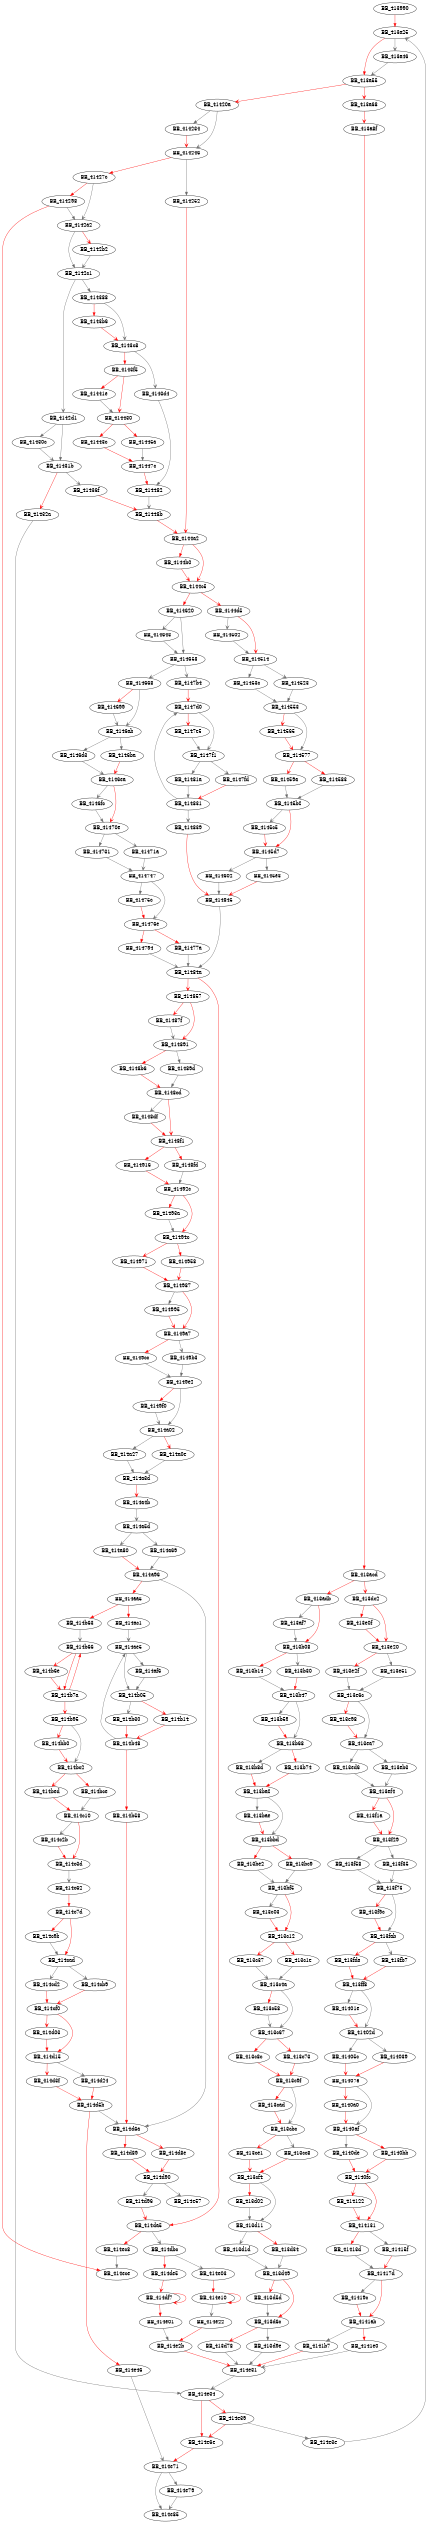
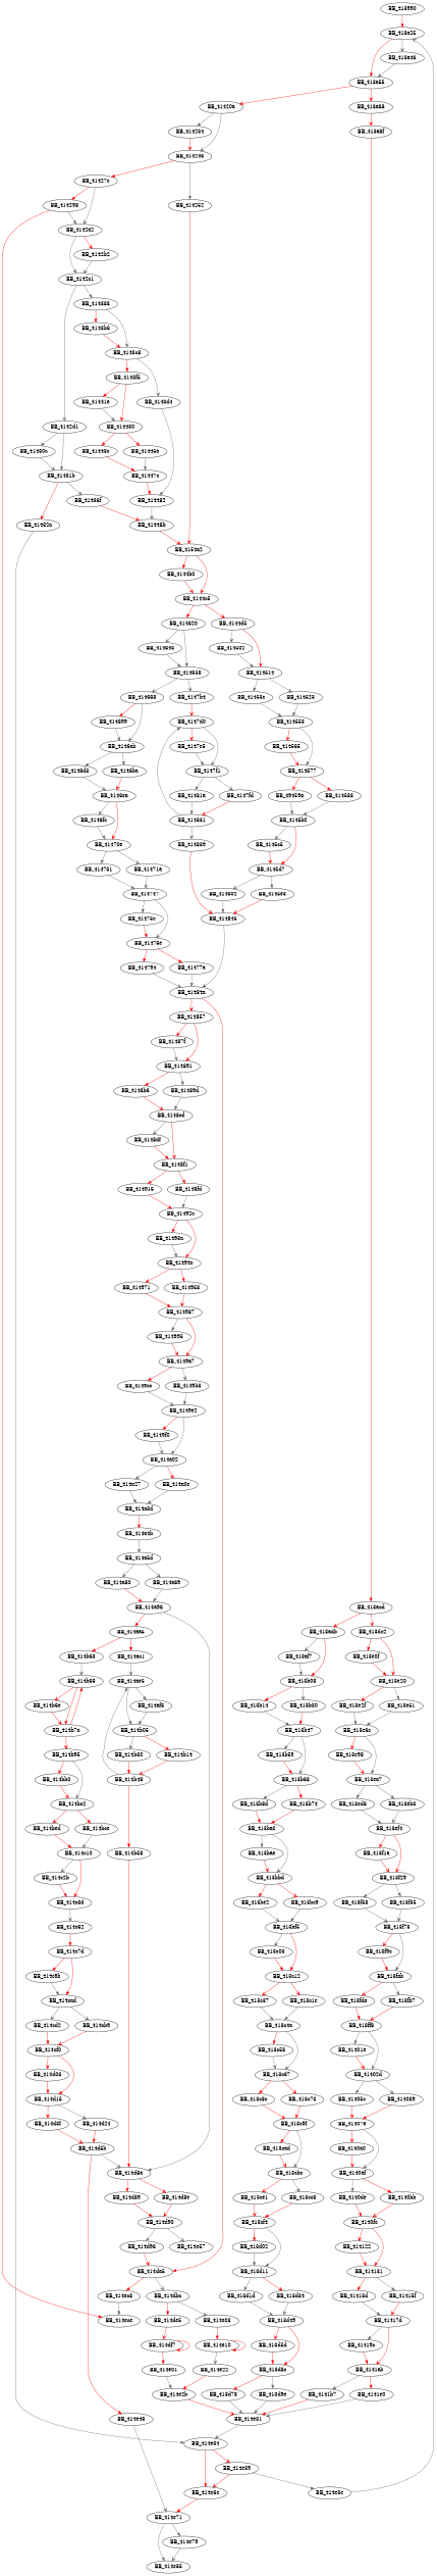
  digraph {
    edge [arrowhead=vee color=red]
    BB_413990
    BB_413a25
    BB_413a46
    BB_413a55
    BB_413a68
    BB_41420a
    BB_413a8f
    BB_414234
    BB_414246
    BB_413acd
    BB_414252
    BB_41427c
    BB_413adb
    BB_413dc2
    BB_413af7
    BB_413b08
    BB_413e0f
    BB_413e20
    BB_413b14
    BB_413b30
    BB_413e2f
    BB_413e51
    BB_413b47
    BB_413b59
    BB_413b68
    BB_413b74
    BB_413b8d
    BB_413ba0
    BB_413bae
    BB_413bbd
    BB_413bc9
    BB_413be2
    BB_413bf5
    BB_413c03
    BB_413c12
    BB_413c1e
    BB_413c37
    BB_413c4a
    BB_413c58
    BB_413c67
    BB_413c73
    BB_413c8c
    BB_413c9f
    BB_413cad
    BB_413cbc
    BB_413cc8
    BB_413ce1
    BB_413cf4
    BB_413d02
    BB_413d11
    BB_413d1d
    BB_413d34
    BB_413d49
    BB_413d5d
    BB_413d6c
    BB_413d78
    BB_413d9e
    BB_414e31
    BB_414e34
    BB_414e39
    BB_414e6e
    BB_413e6c
    BB_413e98
    BB_413ea7
    BB_413eb3
    BB_413ed6
    BB_413ef4
    BB_413f1a
    BB_413f29
    BB_413f35
    BB_413f58
    BB_413f76
    BB_413f9c
    BB_413fab
    BB_413fb7
    BB_413fda
    BB_413ff8
    BB_41401e
    BB_41402d
    BB_414039
    BB_41405c
    BB_41407a
    BB_4140a0
    BB_4140af
    BB_4140bb
    BB_4140de
    BB_4140fc
    BB_414122
    BB_414131
    BB_41413d
    BB_41415f
    BB_41417d
    BB_41419c
    BB_4141ab
    BB_4141b7
    BB_4141e0
-   BB_4144a2
+   BB_4144a2 [label=BB_4154a2]
    BB_414298
    BB_4142a2
    BB_4144b0
    BB_4144c5
    BB_414ece
    BB_4142b2
    BB_4142c1
    BB_4144d5
    BB_414620
    BB_4142d1
    BB_414388
    BB_41430c
    BB_41431b
    BB_4143b6
    BB_4143c8
    BB_41432a
    BB_41436f
    BB_4143d4
    BB_4143f5
    BB_41448b
    BB_414e3e
    BB_414e71
    BB_414482
    BB_41441e
    BB_414430
    BB_41443c
    BB_41445a
    BB_41447c
    BB_414502
    BB_414514
    BB_414643
    BB_414658
    BB_414523
    BB_41453c
    BB_414668
    BB_4147b4
    BB_414553
    BB_414565
    BB_414577
    BB_414583
-   BB_41459a
+   BB_41459a [label=BB_49459a]
    BB_4145b0
    BB_4145c5
    BB_4145d7
    BB_4145e3
    BB_414602
    BB_414845
    BB_41484a
    BB_414857
    BB_414da5
    BB_414699
    BB_4146ab
    BB_4147d0
    BB_4146ba
    BB_4146d3
    BB_4147e5
    BB_4147f1
    BB_4146ea
    BB_4146fc
    BB_41470e
    BB_41471a
    BB_414731
    BB_414747
    BB_41475c
    BB_41476e
    BB_41477a
    BB_414794
    BB_41487f
    BB_414891
    BB_414dbc
    BB_414ec8
    BB_4147fd
    BB_41481a
    BB_414831
    BB_414839
    BB_41489d
    BB_4148b6
    BB_414de5
    BB_414e03
    BB_4148cd
    BB_4148df
    BB_4148f1
    BB_4148fd
    BB_414916
    BB_41492c
    BB_41493a
    BB_41494c
    BB_414958
    BB_414971
    BB_414987
    BB_414995
    BB_4149a7
    BB_4149b3
    BB_4149cc
    BB_4149e2
    BB_4149f0
    BB_414a02
    BB_414a0e
    BB_414a27
    BB_414a3d
    BB_414a4b
    BB_414a5d
    BB_414a69
    BB_414a80
    BB_414a96
    BB_414aa5
    BB_414d6a
    BB_414ac1
    BB_414b63
    BB_414d89
    BB_414d8e
    BB_414ae5
    BB_414b66
    BB_414d90
    BB_414af6
    BB_414b05
    BB_414b6e
    BB_414b7a
    BB_414b14
    BB_414b30
    BB_414b48
    BB_414b58
    BB_414b95
    BB_414bb0
    BB_414bc2
    BB_414bce
    BB_414bed
    BB_414c10
    BB_414c2b
    BB_414c3d
    BB_414c62
    BB_414c7d
    BB_414c9b
    BB_414cad
    BB_414cb9
    BB_414cd2
    BB_414cf0
    BB_414d03
    BB_414d15
    BB_414d24
    BB_414d3f
    BB_414d5b
    BB_414e46
    BB_414e79
    BB_414e85
    BB_414d96
    BB_414e57
    BB_414df7
    BB_414e10
    BB_414e01
    BB_414e22
    BB_414e2b
    BB_413990 -> BB_413a25 [arrowhead=normal]
    BB_413a25 -> BB_413a46 [color=gray40]
    BB_413a25 -> BB_413a55 [arrowhead=normal]
    BB_413a46 -> BB_413a55 [color=gray40]
    BB_413a55 -> BB_413a68
    BB_413a55 -> BB_41420a
    BB_413a68 -> BB_413a8f
    BB_41420a -> BB_414234 [arrowhead=normal color=gray40]
    BB_41420a -> BB_414246 [color=gray40]
    BB_413a8f -> BB_413acd [arrowhead=normal]
    BB_414234 -> BB_414246
    BB_414246 -> BB_414252 [arrowhead=normal color=gray40]
    BB_414246 -> BB_41427c [arrowhead=normal]
    BB_413acd -> BB_413adb
    BB_413acd -> BB_413dc2
    BB_414252 -> BB_4144a2
    BB_41427c -> BB_414298 [arrowhead=normal]
    BB_41427c -> BB_4142a2 [color=gray40]
    BB_413adb -> BB_413af7 [color=gray40]
    BB_413adb -> BB_413b08 [arrowhead=normal]
    BB_413dc2 -> BB_413e0f [arrowhead=normal]
    BB_413dc2 -> BB_413e20
    BB_413af7 -> BB_413b08 [arrowhead=normal color=gray40]
    BB_413b08 -> BB_413b14 [arrowhead=normal]
    BB_413b08 -> BB_413b30 [color=gray40]
    BB_413e0f -> BB_413e20 [arrowhead=normal]
    BB_413e20 -> BB_413e2f
    BB_413e20 -> BB_413e51 [arrowhead=normal color=gray40]
    BB_413b14 -> BB_413b47 [arrowhead=normal color=gray40]
    BB_413b30 -> BB_413b47 [arrowhead=normal]
    BB_413e2f -> BB_413e6c [arrowhead=normal color=gray40]
    BB_413e51 -> BB_413e6c [arrowhead=normal color=gray40]
    BB_413b47 -> BB_413b59 [arrowhead=normal color=gray40]
    BB_413b47 -> BB_413b68 [color=gray40]
    BB_413b59 -> BB_413b68 [arrowhead=normal]
    BB_413b68 -> BB_413b74 [arrowhead=normal]
    BB_413b68 -> BB_413b8d [arrowhead=normal color=gray40]
    BB_413b74 -> BB_413ba0 [arrowhead=normal]
    BB_413b8d -> BB_413ba0 [arrowhead=normal]
    BB_413ba0 -> BB_413bae [arrowhead=normal color=gray40]
    BB_413ba0 -> BB_413bbd [color=gray40]
    BB_413bae -> BB_413bbd
    BB_413bbd -> BB_413bc9
    BB_413bbd -> BB_413be2 [arrowhead=normal]
    BB_413bc9 -> BB_413bf5 [arrowhead=normal color=gray40]
    BB_413be2 -> BB_413bf5 [color=gray40]
    BB_413bf5 -> BB_413c03 [color=gray40]
    BB_413bf5 -> BB_413c12 [arrowhead=normal]
    BB_413c03 -> BB_413c12 [arrowhead=normal]
    BB_413c12 -> BB_413c1e
    BB_413c12 -> BB_413c37
    BB_413c1e -> BB_413c4a [arrowhead=normal color=gray40]
    BB_413c37 -> BB_413c4a [color=gray40]
    BB_413c4a -> BB_413c58 [arrowhead=normal]
    BB_413c4a -> BB_413c67 [color=gray40]
    BB_413c58 -> BB_413c67 [color=gray40]
    BB_413c67 -> BB_413c73
    BB_413c67 -> BB_413c8c [arrowhead=normal]
    BB_413c73 -> BB_413c9f
    BB_413c8c -> BB_413c9f
    BB_413c9f -> BB_413cad [arrowhead=normal]
    BB_413c9f -> BB_413cbc [color=gray40]
    BB_413cad -> BB_413cbc
    BB_413cbc -> BB_413cc8 [color=gray40]
    BB_413cbc -> BB_413ce1
    BB_413cc8 -> BB_413cf4 [arrowhead=normal]
    BB_413ce1 -> BB_413cf4
    BB_413cf4 -> BB_413d02 [arrowhead=normal]
    BB_413cf4 -> BB_413d11 [arrowhead=normal color=gray40]
    BB_413d02 -> BB_413d11 [arrowhead=normal color=gray40]
    BB_413d11 -> BB_413d1d [color=gray40]
    BB_413d11 -> BB_413d34
    BB_413d1d -> BB_413d49 [color=gray40]
    BB_413d34 -> BB_413d49 [color=gray40]
    BB_413d49 -> BB_413d5d
    BB_413d49 -> BB_413d6c [arrowhead=normal]
-   BB_413d5d -> BB_413d6c [arrowhead=normal color=gray40]
+   BB_413d5d -> BB_413d6c [arrowhead=normal]
    BB_413d6c -> BB_413d78
    BB_413d6c -> BB_413d9e [arrowhead=normal color=gray40]
    BB_413d78 -> BB_414e31 [color=gray40]
    BB_413d9e -> BB_414e31 [arrowhead=normal color=gray40]
    BB_414e31 -> BB_414e34 [color=gray40]
    BB_414e34 -> BB_414e39
    BB_414e34 -> BB_414e6e [arrowhead=normal]
    BB_414e39 -> BB_414e6e
    BB_414e39 -> BB_414e3e [arrowhead=normal color=gray40]
    BB_414e6e -> BB_414e71 [arrowhead=normal]
    BB_413e6c -> BB_413e98
    BB_413e6c -> BB_413ea7 [arrowhead=normal color=gray40]
    BB_413e98 -> BB_413ea7
    BB_413ea7 -> BB_413eb3 [arrowhead=normal color=gray40]
    BB_413ea7 -> BB_413ed6 [arrowhead=normal color=gray40]
    BB_413eb3 -> BB_413ef4 [color=gray40]
    BB_413ed6 -> BB_413ef4 [arrowhead=normal color=gray40]
    BB_413ef4 -> BB_413f1a
    BB_413ef4 -> BB_413f29
    BB_413f1a -> BB_413f29
    BB_413f29 -> BB_413f35 [arrowhead=normal color=gray40]
    BB_413f29 -> BB_413f58 [arrowhead=normal color=gray40]
    BB_413f35 -> BB_413f76 [color=gray40]
    BB_413f58 -> BB_413f76 [color=gray40]
    BB_413f76 -> BB_413f9c
    BB_413f76 -> BB_413fab [arrowhead=normal color=gray40]
    BB_413f9c -> BB_413fab [arrowhead=normal]
    BB_413fab -> BB_413fb7 [color=gray40]
    BB_413fab -> BB_413fda
    BB_413fb7 -> BB_413ff8
    BB_413fda -> BB_413ff8 [arrowhead=normal]
    BB_413ff8 -> BB_41401e [arrowhead=normal color=gray40]
    BB_413ff8 -> BB_41402d [color=gray40]
    BB_41401e -> BB_41402d
    BB_41402d -> BB_414039 [color=gray40]
    BB_41402d -> BB_41405c [arrowhead=normal color=gray40]
    BB_414039 -> BB_41407a [arrowhead=normal]
    BB_41405c -> BB_41407a
    BB_41407a -> BB_4140a0
    BB_41407a -> BB_4140af [color=gray40]
    BB_4140a0 -> BB_4140af
    BB_4140af -> BB_4140bb [arrowhead=normal]
    BB_4140af -> BB_4140de [arrowhead=normal color=gray40]
    BB_4140bb -> BB_4140fc
    BB_4140de -> BB_4140fc [arrowhead=normal]
    BB_4140fc -> BB_414122
    BB_4140fc -> BB_414131 [arrowhead=normal]
    BB_414122 -> BB_414131
    BB_414131 -> BB_41413d [arrowhead=normal]
    BB_414131 -> BB_41415f [arrowhead=normal color=gray40]
    BB_41413d -> BB_41417d [arrowhead=normal color=gray40]
    BB_41415f -> BB_41417d
    BB_41417d -> BB_41419c [arrowhead=normal color=gray40]
    BB_41417d -> BB_4141ab
    BB_41419c -> BB_4141ab [arrowhead=normal]
    BB_4141ab -> BB_4141b7 [arrowhead=normal color=gray40]
    BB_4141ab -> BB_4141e0 [arrowhead=normal]
    BB_4141b7 -> BB_414e31 [arrowhead=normal]
    BB_4141e0 -> BB_414e31 [color=gray40]
    BB_4144a2 -> BB_4144b0 [arrowhead=normal]
    BB_4144a2 -> BB_4144c5
    BB_414298 -> BB_4142a2 [arrowhead=normal color=gray40]
    BB_414298 -> BB_414ece [arrowhead=normal]
    BB_4142a2 -> BB_4142b2
    BB_4142a2 -> BB_4142c1 [arrowhead=normal color=gray40]
    BB_4144b0 -> BB_4144c5
    BB_4144c5 -> BB_4144d5
    BB_4144c5 -> BB_414620 [arrowhead=normal]
    BB_4142b2 -> BB_4142c1 [color=gray40]
    BB_4142c1 -> BB_4142d1 [color=gray40]
    BB_4142c1 -> BB_414388 [arrowhead=normal color=gray40]
    BB_4144d5 -> BB_414502 [color=gray40]
    BB_4144d5 -> BB_414514
    BB_414620 -> BB_414643 [color=gray40]
    BB_414620 -> BB_414658 [arrowhead=normal color=gray40]
    BB_4142d1 -> BB_41430c [arrowhead=normal color=gray40]
    BB_4142d1 -> BB_41431b [arrowhead=normal color=gray40]
    BB_414388 -> BB_4143b6 [arrowhead=normal]
    BB_414388 -> BB_4143c8 [color=gray40]
    BB_41430c -> BB_41431b [color=gray40]
    BB_41431b -> BB_41432a
    BB_41431b -> BB_41436f [color=gray40]
    BB_4143b6 -> BB_4143c8
    BB_4143c8 -> BB_4143d4 [color=gray40]
    BB_4143c8 -> BB_4143f5 [arrowhead=normal]
    BB_41432a -> BB_414e34 [arrowhead=normal color=gray40]
    BB_41436f -> BB_41448b
    BB_4143d4 -> BB_414482 [arrowhead=normal color=gray40]
    BB_4143f5 -> BB_41441e [arrowhead=normal]
    BB_4143f5 -> BB_414430
    BB_41448b -> BB_4144a2
    BB_414e3e -> BB_413a25 [color=gray40]
    BB_414e71 -> BB_414e79 [arrowhead=normal color=gray40]
    BB_414e71 -> BB_414e85 [arrowhead=normal color=gray40]
    BB_414482 -> BB_41448b [color=gray40]
    BB_41441e -> BB_414430 [arrowhead=normal color=gray40]
    BB_414430 -> BB_41443c [arrowhead=normal]
    BB_414430 -> BB_41445a [arrowhead=normal]
    BB_41443c -> BB_41447c [arrowhead=normal]
    BB_41445a -> BB_41447c [arrowhead=normal color=gray40]
    BB_41447c -> BB_414482 [arrowhead=normal]
    BB_414502 -> BB_414514 [arrowhead=normal color=gray40]
    BB_414514 -> BB_414523 [color=gray40]
    BB_414514 -> BB_41453c [arrowhead=normal color=gray40]
    BB_414643 -> BB_414658 [arrowhead=normal color=gray40]
    BB_414658 -> BB_414668 [color=gray40]
    BB_414658 -> BB_4147b4 [color=gray40]
    BB_414523 -> BB_414553 [arrowhead=normal color=gray40]
    BB_41453c -> BB_414553 [arrowhead=normal color=gray40]
    BB_414668 -> BB_414699
    BB_414668 -> BB_4146ab [color=gray40]
    BB_4147b4 -> BB_4147d0
    BB_414553 -> BB_414565
    BB_414553 -> BB_414577 [arrowhead=normal color=gray40]
    BB_414565 -> BB_414577
    BB_414577 -> BB_414583 [arrowhead=normal]
    BB_414577 -> BB_41459a
    BB_414583 -> BB_4145b0 [arrowhead=normal color=gray40]
    BB_41459a -> BB_4145b0 [arrowhead=normal color=gray40]
    BB_4145b0 -> BB_4145c5 [color=gray40]
    BB_4145b0 -> BB_4145d7 [arrowhead=normal]
    BB_4145c5 -> BB_4145d7
    BB_4145d7 -> BB_4145e3 [arrowhead=normal color=gray40]
    BB_4145d7 -> BB_414602 [color=gray40]
    BB_4145e3 -> BB_414845
    BB_414602 -> BB_414845 [arrowhead=normal color=gray40]
    BB_414845 -> BB_41484a [arrowhead=normal color=gray40]
    BB_41484a -> BB_414857
    BB_41484a -> BB_414da5 [arrowhead=normal]
    BB_414857 -> BB_41487f
    BB_414857 -> BB_414891
    BB_414da5 -> BB_414dbc [color=gray40]
    BB_414da5 -> BB_414ec8 [arrowhead=normal]
    BB_414699 -> BB_4146ab [color=gray40]
    BB_4146ab -> BB_4146ba [arrowhead=normal color=gray40]
    BB_4146ab -> BB_4146d3 [arrowhead=normal color=gray40]
    BB_4147d0 -> BB_4147e5
    BB_4147d0 -> BB_4147f1 [color=gray40]
    BB_4146ba -> BB_4146ea
    BB_4146d3 -> BB_4146ea [color=gray40]
    BB_4147e5 -> BB_4147f1 [arrowhead=normal color=gray40]
    BB_4147f1 -> BB_4147fd [color=gray40]
    BB_4147f1 -> BB_41481a [arrowhead=normal color=gray40]
    BB_4146ea -> BB_4146fc [color=gray40]
    BB_4146ea -> BB_41470e
    BB_4146fc -> BB_41470e [arrowhead=normal color=gray40]
    BB_41470e -> BB_41471a [color=gray40]
    BB_41470e -> BB_414731 [arrowhead=normal color=gray40]
    BB_41471a -> BB_414747 [color=gray40]
    BB_414731 -> BB_414747 [arrowhead=normal color=gray40]
    BB_414747 -> BB_41475c [arrowhead=normal color=gray40]
    BB_414747 -> BB_41476e [color=gray40]
    BB_41475c -> BB_41476e [arrowhead=normal]
    BB_41476e -> BB_41477a [arrowhead=normal]
    BB_41476e -> BB_414794 [arrowhead=normal]
    BB_41477a -> BB_41484a [arrowhead=normal color=gray40]
    BB_414794 -> BB_41484a [color=gray40]
    BB_41487f -> BB_414891 [color=gray40]
    BB_414891 -> BB_41489d [arrowhead=normal color=gray40]
    BB_414891 -> BB_4148b6 [arrowhead=normal]
    BB_414dbc -> BB_414de5 [arrowhead=normal]
    BB_414dbc -> BB_414e03 [color=gray40]
    BB_414ec8 -> BB_414ece [arrowhead=normal color=gray40]
    BB_4147fd -> BB_414831
    BB_41481a -> BB_414831 [arrowhead=normal color=gray40]
    BB_414831 -> BB_4147d0 [arrowhead=normal color=gray40]
    BB_414831 -> BB_414839 [color=gray40]
    BB_414839 -> BB_414845
    BB_41489d -> BB_4148cd [arrowhead=normal color=gray40]
    BB_4148b6 -> BB_4148cd
    BB_414de5 -> BB_414df7
    BB_414e03 -> BB_414e10 [arrowhead=normal]
    BB_4148cd -> BB_4148df [color=gray40]
    BB_4148cd -> BB_4148f1
    BB_4148df -> BB_4148f1 [arrowhead=normal]
    BB_4148f1 -> BB_4148fd [arrowhead=normal]
    BB_4148f1 -> BB_414916 [arrowhead=normal]
    BB_4148fd -> BB_41492c [arrowhead=normal color=gray40]
    BB_414916 -> BB_41492c
    BB_41492c -> BB_41493a [arrowhead=normal]
    BB_41492c -> BB_41494c
    BB_41493a -> BB_41494c [arrowhead=normal color=gray40]
    BB_41494c -> BB_414958 [arrowhead=normal]
    BB_41494c -> BB_414971
    BB_414958 -> BB_414987
    BB_414971 -> BB_414987 [arrowhead=normal]
    BB_414987 -> BB_414995 [arrowhead=normal color=gray40]
    BB_414987 -> BB_4149a7
    BB_414995 -> BB_4149a7
    BB_4149a7 -> BB_4149b3 [color=gray40]
    BB_4149a7 -> BB_4149cc [arrowhead=normal]
    BB_4149b3 -> BB_4149e2 [arrowhead=normal color=gray40]
    BB_4149cc -> BB_4149e2 [color=gray40]
    BB_4149e2 -> BB_4149f0 [arrowhead=normal]
    BB_4149e2 -> BB_414a02 [arrowhead=normal color=gray40]
    BB_4149f0 -> BB_414a02 [color=gray40]
    BB_414a02 -> BB_414a0e
    BB_414a02 -> BB_414a27 [arrowhead=normal color=gray40]
    BB_414a0e -> BB_414a3d [arrowhead=normal color=gray40]
    BB_414a27 -> BB_414a3d [arrowhead=normal color=gray40]
    BB_414a3d -> BB_414a4b
    BB_414a4b -> BB_414a5d [color=gray40]
    BB_414a5d -> BB_414a69 [color=gray40]
    BB_414a5d -> BB_414a80 [color=gray40]
    BB_414a69 -> BB_414a96 [arrowhead=normal color=gray40]
    BB_414a80 -> BB_414a96
    BB_414a96 -> BB_414aa5 [arrowhead=normal]
    BB_414a96 -> BB_414d6a [arrowhead=normal color=gray40]
    BB_414aa5 -> BB_414ac1 [arrowhead=normal]
    BB_414aa5 -> BB_414b63 [arrowhead=normal]
    BB_414d6a -> BB_414d89 [arrowhead=normal]
    BB_414d6a -> BB_414d8e
    BB_414ac1 -> BB_414ae5 [color=gray40]
    BB_414b63 -> BB_414b66 [color=gray40]
    BB_414d89 -> BB_414d90 [arrowhead=normal]
    BB_414d8e -> BB_414d90
    BB_414ae5 -> BB_414af6 [arrowhead=normal color=gray40]
    BB_414ae5 -> BB_414b05 [arrowhead=normal color=gray40]
    BB_414b66 -> BB_414b6e
    BB_414b66 -> BB_414b7a [arrowhead=normal]
    BB_414d90 -> BB_414d96 [color=gray40]
    BB_414d90 -> BB_414e57 [color=gray40]
    BB_414af6 -> BB_414b05 [arrowhead=normal color=gray40]
    BB_414b05 -> BB_414b14
    BB_414b05 -> BB_414b30 [color=gray40]
    BB_414b6e -> BB_414b7a
    BB_414b7a -> BB_414b66 [arrowhead=normal]
    BB_414b7a -> BB_414b95
    BB_414b14 -> BB_414b48
    BB_414b30 -> BB_414b48 [arrowhead=normal]
    BB_414b48 -> BB_414ae5 [arrowhead=normal color=gray40]
    BB_414b48 -> BB_414b58 [arrowhead=normal]
    BB_414b58 -> BB_414d6a [arrowhead=normal]
    BB_414b95 -> BB_414bb0
    BB_414b95 -> BB_414bc2 [color=gray40]
    BB_414bb0 -> BB_414bc2
    BB_414bc2 -> BB_414bce [arrowhead=normal]
    BB_414bc2 -> BB_414bed
    BB_414bce -> BB_414c10 [color=gray40]
    BB_414bed -> BB_414c10 [arrowhead=normal]
    BB_414c10 -> BB_414c2b [color=gray40]
    BB_414c10 -> BB_414c3d
    BB_414c2b -> BB_414c3d [arrowhead=normal]
    BB_414c3d -> BB_414c62 [color=gray40]
    BB_414c62 -> BB_414c7d [arrowhead=normal]
    BB_414c7d -> BB_414c9b [arrowhead=normal]
    BB_414c7d -> BB_414cad [arrowhead=normal]
    BB_414c9b -> BB_414cad [arrowhead=normal color=gray40]
    BB_414cad -> BB_414cb9 [color=gray40]
    BB_414cad -> BB_414cd2 [color=gray40]
    BB_414cb9 -> BB_414cf0
    BB_414cd2 -> BB_414cf0 [arrowhead=normal]
    BB_414cf0 -> BB_414d03
    BB_414cf0 -> BB_414d15 [arrowhead=normal]
    BB_414d03 -> BB_414d15 [arrowhead=normal]
    BB_414d15 -> BB_414d24 [color=gray40]
    BB_414d15 -> BB_414d3f
    BB_414d24 -> BB_414d5b [arrowhead=normal]
    BB_414d3f -> BB_414d5b
    BB_414d5b -> BB_414d6a [color=gray40]
    BB_414d5b -> BB_414e46 [arrowhead=normal]
    BB_414e46 -> BB_414e71 [color=gray40]
    BB_414e79 -> BB_414e85 [color=gray40]
    BB_414d96 -> BB_414da5
    BB_414df7 -> BB_414df7
    BB_414df7 -> BB_414e01 [arrowhead=normal]
    BB_414e10 -> BB_414e10 [arrowhead=normal]
    BB_414e10 -> BB_414e22 [color=gray40]
    BB_414e01 -> BB_414e2b [arrowhead=normal color=gray40]
    BB_414e22 -> BB_414e2b [arrowhead=normal]
    BB_414e2b -> BB_414e31
  }
